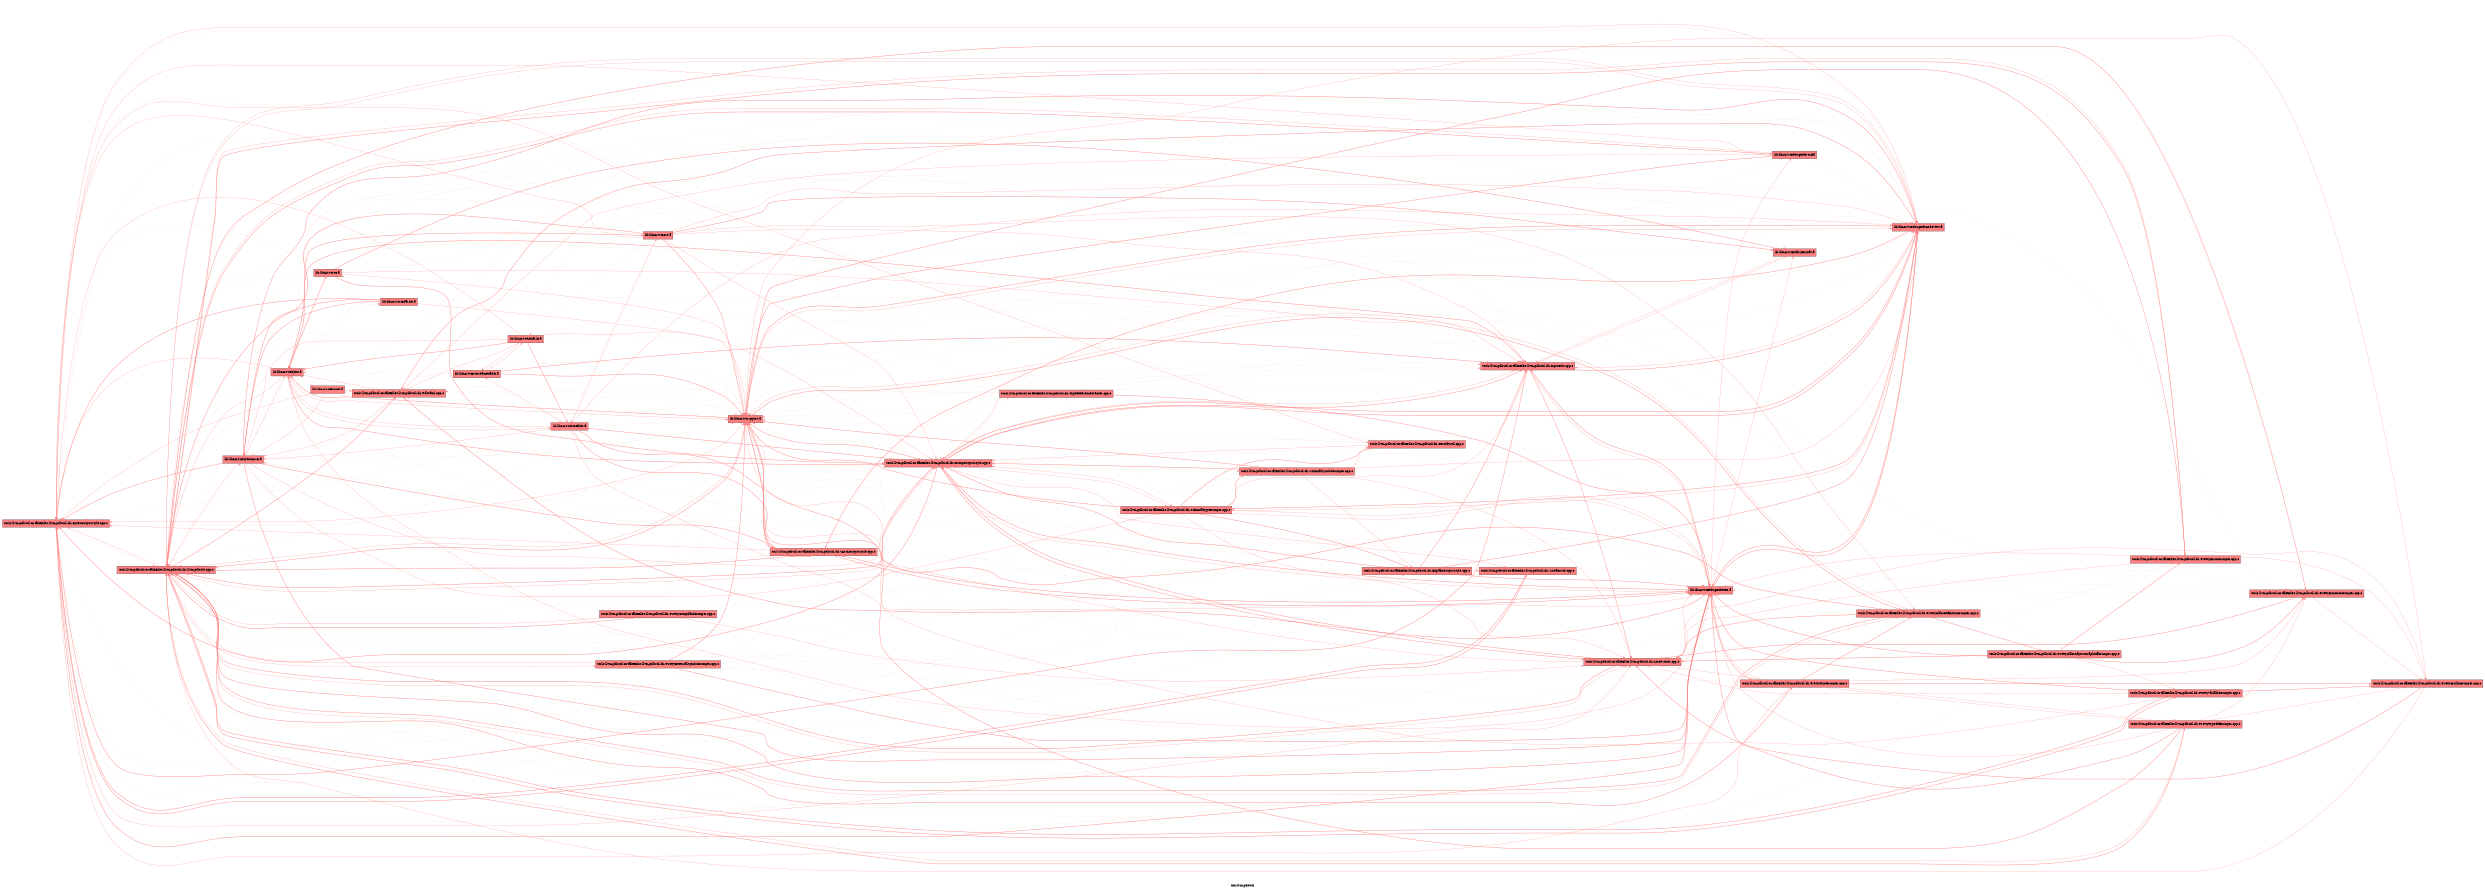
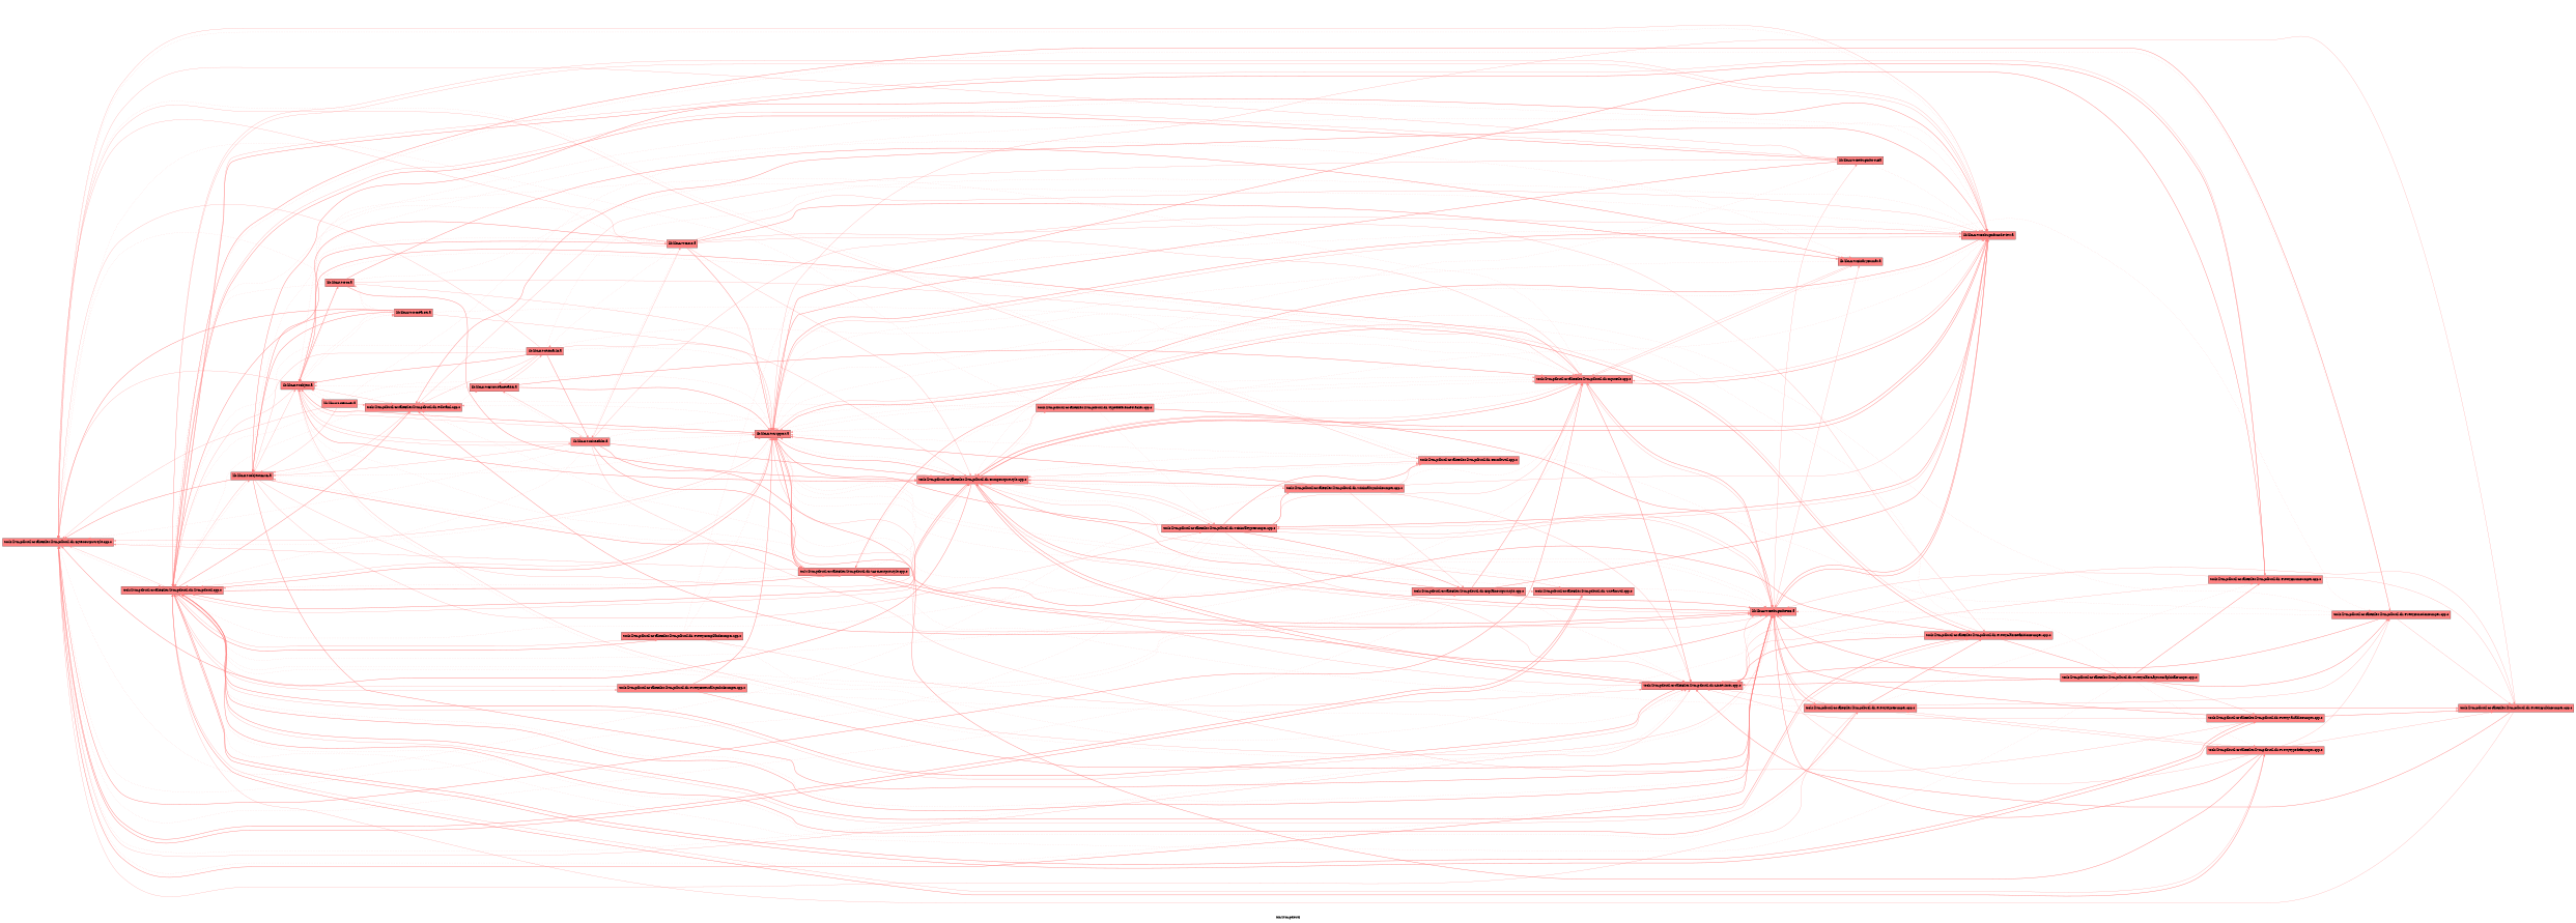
  digraph {
    label="bin/llvm-pdbutil"
    rankdir=LR
    node [fillcolor="1.000000 0.5 1" shape=record style=filled]
    edge [color="1.000000 0.5 1" style=solid]
    n1 [label="{tools/llvm-pdbutil/CMakeFiles/llvm-pdbutil.dir/BytesOutputStyle.cpp.o}"]
    n2 [label="{tools/llvm-pdbutil/CMakeFiles/llvm-pdbutil.dir/llvm-pdbutil.cpp.o}"]
    n3 [label="{tools/llvm-pdbutil/CMakeFiles/llvm-pdbutil.dir/FormatUtil.cpp.o}"]
    n4 [label="{tools/llvm-pdbutil/CMakeFiles/llvm-pdbutil.dir/LinePrinter.cpp.o}"]
    n5 [label="{tools/llvm-pdbutil/CMakeFiles/llvm-pdbutil.dir/StreamUtil.cpp.o}"]
    n6 [label="{lib/libLLVMDebugInfoCodeView.a}"]
    n7 [label="{lib/libLLVMDebugInfoPDB.a}"]
    n8 [label="{lib/libLLVMSupport.a}"]
    n9 [label="{tools/llvm-pdbutil/CMakeFiles/llvm-pdbutil.dir/DumpOutputStyle.cpp.o}"]
    n10 [label="{tools/llvm-pdbutil/CMakeFiles/llvm-pdbutil.dir/ExplainOutputStyle.cpp.o}"]
    n11 [label="{tools/llvm-pdbutil/CMakeFiles/llvm-pdbutil.dir/InputFile.cpp.o}"]
    n12 [label="{tools/llvm-pdbutil/CMakeFiles/llvm-pdbutil.dir/PdbYaml.cpp.o}"]
    n13 [label="{tools/llvm-pdbutil/CMakeFiles/llvm-pdbutil.dir/PrettyClassDefinitionDumper.cpp.o}"]
    n14 [label="{tools/llvm-pdbutil/CMakeFiles/llvm-pdbutil.dir/PrettyCompilandDumper.cpp.o}"]
    n15 [label="{tools/llvm-pdbutil/CMakeFiles/llvm-pdbutil.dir/PrettyEnumDumper.cpp.o}"]
    n16 [label="{tools/llvm-pdbutil/CMakeFiles/llvm-pdbutil.dir/PrettyExternalSymbolDumper.cpp.o}"]
    n17 [label="{tools/llvm-pdbutil/CMakeFiles/llvm-pdbutil.dir/PrettyFunctionDumper.cpp.o}"]
    n18 [label="{tools/llvm-pdbutil/CMakeFiles/llvm-pdbutil.dir/PrettyTypeDumper.cpp.o}"]
    n19 [label="{tools/llvm-pdbutil/CMakeFiles/llvm-pdbutil.dir/PrettyTypedefDumper.cpp.o}"]
    n20 [label="{tools/llvm-pdbutil/CMakeFiles/llvm-pdbutil.dir/PrettyVariableDumper.cpp.o}"]
    n21 [label="{tools/llvm-pdbutil/CMakeFiles/llvm-pdbutil.dir/YAMLOutputStyle.cpp.o}"]
    n22 [label="{lib/libLLVMDebugInfoMSF.a}"]
    n23 [label="{lib/libLLVMObjectYAML.a}"]
    n24 [label="{tools/llvm-pdbutil/CMakeFiles/llvm-pdbutil.dir/MinimalTypeDumper.cpp.o}"]
    n25 [label="{lib/libLLVMBinaryFormat.a}"]
    n26 [label="{lib/libLLVMObject.a}"]
    n27 [label="{tools/llvm-pdbutil/CMakeFiles/llvm-pdbutil.dir/MinimalSymbolDumper.cpp.o}"]
    n28 [label="{tools/llvm-pdbutil/CMakeFiles/llvm-pdbutil.dir/TypeReferenceTracker.cpp.o}"]
    n29 [label="{tools/llvm-pdbutil/CMakeFiles/llvm-pdbutil.dir/PrettyClassLayoutGraphicalDumper.cpp.o}"]
    n30 [label="{tools/llvm-pdbutil/CMakeFiles/llvm-pdbutil.dir/PrettyBuiltinDumper.cpp.o}"]
    n31 [label="{lib/libLLVMMC.a}"]
    n32 [label="{lib/libLLVMBitReader.a}"]
    n33 [label="{lib/libLLVMCore.a}"]
    n34 [label="{lib/libLLVMMCParser.a}"]
    n35 [label="{lib/libLLVMTextAPI.a}"]
    n36 [label="{lib/libLLVMBitstreamReader.a}"]
    n37 [label="{lib/libLLVMRemarks.a}"]
    n1 -> n2 [style=dotted]
    n1 -> n3
    n1 -> n4
    n1 -> n5 [style=bold]
    n1 -> n6 [style=dotted]
    n1 -> n7 [style=bold]
    n1 -> n8 [style=dotted]
    n2 -> n1
    n2 -> n4
    n2 -> n6
    n2 -> n7 [style=bold]
    n2 -> n8 [style=bold]
    n2 -> n9
    n2 -> n10 [style=dotted]
    n2 -> n11 [style=dotted]
    n2 -> n12 [style=bold]
    n2 -> n13
    n2 -> n14 [style=bold]
    n2 -> n15 [style=bold]
    n2 -> n16
    n2 -> n17 [style=dotted]
    n2 -> n18 [style=dotted]
    n2 -> n19 [style=bold]
    n2 -> n20 [style=bold]
    n2 -> n21 [style=bold]
    n2 -> n22 [style=bold]
    n2 -> n23 [style=dotted]
    n3 -> n1 [style=dotted]
    n3 -> n8 [style=dotted]
    n3 -> n9
    n4 -> n1 [style=dotted]
    n4 -> n2 [style=bold]
    n4 -> n7
    n4 -> n8
    n4 -> n9 [style=bold]
    n5 -> n1 [style=bold]
    n5 -> n7 [style=dotted]
    n5 -> n8 [style=dotted]
    n5 -> n9 [style=dotted]
    n6 -> n1
    n6 -> n2
    n6 -> n7 [style=bold]
    n6 -> n8 [style=bold]
    n6 -> n9 [style=bold]
    n6 -> n11
    n6 -> n12 [style=bold]
    n6 -> n21 [style=bold]
    n6 -> n24 [style=bold]
    n7 -> n1 [style=dotted]
    n7 -> n2 [style=dotted]
    n7 -> n6 [style=bold]
    n7 -> n8 [style=dotted]
    n7 -> n9 [style=bold]
    n7 -> n11 [style=bold]
    n7 -> n12 [style=bold]
    n7 -> n18 [style=bold]
    n7 -> n21 [style=bold]
    n7 -> n22
    n7 -> n24
    n7 -> n25
    n7 -> n26
    n8 -> n1
    n8 -> n2
    n8 -> n6
    n8 -> n7 [style=dotted]
    n8 -> n9 [style=bold]
    n8 -> n11 [style=dotted]
    n8 -> n12 [style=dotted]
    n8 -> n13 [style=bold]
    n8 -> n21 [style=bold]
    n8 -> n26 [style=bold]
    n9 -> n1 [style=bold]
    n9 -> n2 [style=bold]
    n9 -> n3 [style=dotted]
    n9 -> n4 [style=bold]
    n9 -> n5
    n9 -> n6 [style=bold]
    n9 -> n7
    n9 -> n8 [style=dotted]
    n9 -> n11 [style=bold]
    n9 -> n24
    n9 -> n27 [style=dotted]
    n9 -> n28 [style=dotted]
    n10 -> n1 [style=dotted]
    n10 -> n2 [style=dotted]
    n10 -> n4 [style=dotted]
    n10 -> n5
    n10 -> n6 [style=bold]
    n10 -> n7 [style=bold]
    n10 -> n8 [style=dotted]
    n10 -> n9 [style=bold]
    n10 -> n11 [style=bold]
    n11 -> n1 [style=bold]
    n11 -> n4 [style=bold]
    n11 -> n6 [style=bold]
    n11 -> n7
    n11 -> n8 [style=dotted]
    n11 -> n9
    n11 -> n25
    n11 -> n26 [style=bold]
-   n12 -> n8 [style=dotted]
+   n12 -> n36 [style=dotted]
    n12 -> n23
    n13 -> n2 [style=bold]
    n13 -> n4 [style=bold]
    n13 -> n7 [style=dotted]
    n13 -> n8
    n13 -> n29 [style=bold]
    n14 -> n2
    n14 -> n4
    n14 -> n7 [style=dotted]
    n14 -> n8 [style=dotted]
    n14 -> n17 [style=dotted]
    n15 -> n2
    n15 -> n4
    n15 -> n7
    n15 -> n8 [style=bold]
    n15 -> n30
    n16 -> n2
    n16 -> n4 [style=dotted]
    n16 -> n7 [style=bold]
    n16 -> n8 [style=bold]
    n17 -> n2 [style=bold]
    n17 -> n4 [style=bold]
    n17 -> n7 [style=dotted]
    n17 -> n8 [style=dotted]
    n17 -> n9 [style=dotted]
    n17 -> n30
    n18 -> n1
    n18 -> n2 [style=bold]
    n18 -> n4
    n18 -> n7
    n18 -> n8 [style=dotted]
    n18 -> n13 [style=bold]
    n18 -> n15 [style=dotted]
    n18 -> n17
    n18 -> n19
    n18 -> n30 [style=bold]
    n19 -> n2
    n19 -> n4 [style=bold]
    n19 -> n7
    n19 -> n8 [style=bold]
    n19 -> n17
    n19 -> n18
    n19 -> n30
    n20 -> n2 [style=bold]
    n20 -> n4
    n20 -> n7 [style=bold]
    n20 -> n8
    n20 -> n30 [style=bold]
    n21 -> n1
    n21 -> n2 [style=dotted]
    n21 -> n6 [style=dotted]
    n21 -> n7 [style=bold]
    n21 -> n8 [style=bold]
    n21 -> n9 [style=dotted]
    n21 -> n12 [style=dotted]
    n21 -> n23 [style=dotted]
    n22 -> n1
    n22 -> n2
    n22 -> n6 [style=dotted]
    n22 -> n8 [style=bold]
    n22 -> n9 [style=dotted]
    n22 -> n12
    n23 -> n1 [style=bold]
    n23 -> n2
    n23 -> n6 [style=bold]
    n23 -> n7 [style=bold]
    n23 -> n8 [style=dotted]
    n23 -> n9
    n23 -> n11 [style=dotted]
    n23 -> n12 [style=dotted]
    n23 -> n21 [style=bold]
    n23 -> n24
    n23 -> n26
    n24 -> n1 [style=dotted]
    n24 -> n2 [style=dotted]
    n24 -> n3 [style=bold]
    n24 -> n4
    n24 -> n6
    n24 -> n7
    n24 -> n8 [style=bold]
    n24 -> n9
    n24 -> n10 [style=bold]
    n24 -> n11
    n24 -> n27 [style=bold]
    n25 -> n8 [style=dotted]
    n25 -> n11
    n26 -> n1
    n26 -> n2
    n26 -> n6 [style=dotted]
    n26 -> n7 [style=dotted]
    n26 -> n8
    n26 -> n9 [style=bold]
    n26 -> n11 [style=dotted]
    n26 -> n12
    n26 -> n21 [style=dotted]
    n26 -> n25 [style=dotted]
    n26 -> n31 [style=dotted]
    n26 -> n32
    n26 -> n33 [style=bold]
    n26 -> n34 [style=dotted]
    n26 -> n35 [style=dotted]
    n27 -> n1 [style=dotted]
    n27 -> n3
    n27 -> n4
    n27 -> n6
    n27 -> n8 [style=bold]
    n27 -> n9 [style=bold]
    n27 -> n10
    n27 -> n11 [style=dotted]
    n28 -> n1 [style=dotted]
    n28 -> n6 [style=dotted]
    n28 -> n7 [style=bold]
    n28 -> n8 [style=dotted]
    n28 -> n9
    n28 -> n11 [style=dotted]
    n28 -> n12 [style=dotted]
    n28 -> n24 [style=dotted]
    n29 -> n2 [style=dotted]
    n29 -> n4 [style=bold]
    n29 -> n7 [style=bold]
    n29 -> n8 [style=dotted]
    n29 -> n15 [style=bold]
    n29 -> n17 [style=bold]
    n29 -> n19 [style=dotted]
    n29 -> n20
    n30 -> n2
    n30 -> n4
    n30 -> n7 [style=bold]
    n30 -> n8
    n31 -> n1 [style=dotted]
    n31 -> n2 [style=dotted]
    n31 -> n6 [style=dotted]
    n31 -> n8
    n31 -> n9 [style=bold]
    n31 -> n11
    n31 -> n25 [style=bold]
    n31 -> n26 [style=bold]
    n31 -> n34 [style=dotted]
    n32 -> n1 [style=dotted]
    n32 -> n2 [style=dotted]
    n32 -> n6
    n32 -> n7
    n32 -> n8 [style=dotted]
    n32 -> n9 [style=bold]
    n32 -> n11 [style=dotted]
    n32 -> n13 [style=bold]
    n32 -> n21 [style=bold]
    n32 -> n23
    n32 -> n26
    n32 -> n33
    n32 -> n36
    n33 -> n1
    n33 -> n2 [style=dotted]
    n33 -> n6
    n33 -> n8 [style=bold]
    n33 -> n9
    n33 -> n11
    n33 -> n13
    n33 -> n23 [style=bold]
    n33 -> n25 [style=bold]
    n33 -> n26 [style=dotted]
    n33 -> n32 [style=dotted]
    n33 -> n37 [style=dotted]
    n34 -> n1 [style=bold]
    n34 -> n2 [style=bold]
    n34 -> n8
    n34 -> n11 [style=dotted]
    n34 -> n23 [style=bold]
    n34 -> n26 [style=dotted]
    n34 -> n31 [style=dotted]
    n35 -> n1
    n35 -> n2 [style=dotted]
    n35 -> n6 [style=dotted]
    n35 -> n8 [style=dotted]
    n35 -> n12
    n35 -> n23
    n35 -> n26 [style=dotted]
    n36 -> n2 [style=dotted]
    n36 -> n8 [style=bold]
    n36 -> n11 [style=bold]
    n36 -> n26 [style=dotted]
    n36 -> n32 [style=dotted]
    n36 -> n37
    n37 -> n1
    n37 -> n2 [style=dotted]
    n37 -> n6 [style=dotted]
    n37 -> n8 [style=dotted]
    n37 -> n9
    n37 -> n11 [style=dotted]
    n37 -> n12
    n37 -> n23
    n37 -> n26 [style=bold]
    n37 -> n32 [style=bold]
    n37 -> n36
  }
